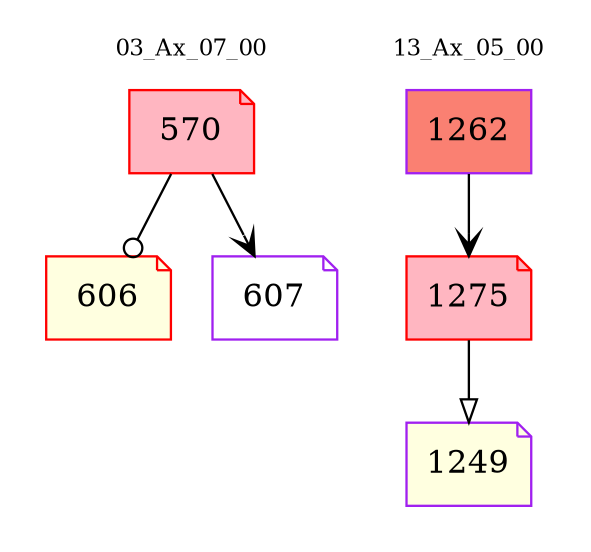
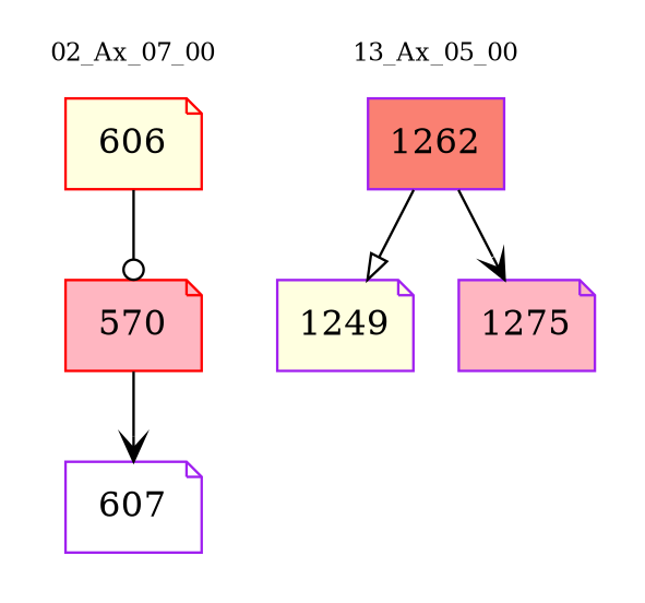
  digraph {
    node [color=red fillcolor=lightpink shape=note style=filled]
    edge [arrowhead=vee color=black]
    n1 [label=570]
    n2 [fillcolor=lightyellow label=606]
    n3 [color=purple fillcolor=white label=607]
    n4 [color=purple fillcolor=salmon label=1262 shape=box]
    n5 [color=purple fillcolor=lightyellow label=1249]
-   n6 [label=1275]
+   n6 [color=purple label=1275]
    subgraph cluster_1 {
      color=white
      fontsize=10
-     label="03_Ax_07_00"
+     label="02_Ax_07_00"
      n1
      n2
      n3
    }
    subgraph cluster_2 {
      color=white
      fontsize=10
      label="13_Ax_05_00"
      n4
      n5
      n6
    }
-   n1 -> n2 [arrowhead=odot]
+   n2 -> n1 [arrowhead=odot]
    n1 -> n3
-   n6 -> n5 [arrowhead=onormal]
+   n4 -> n5 [arrowhead=onormal]
    n4 -> n6
  }
